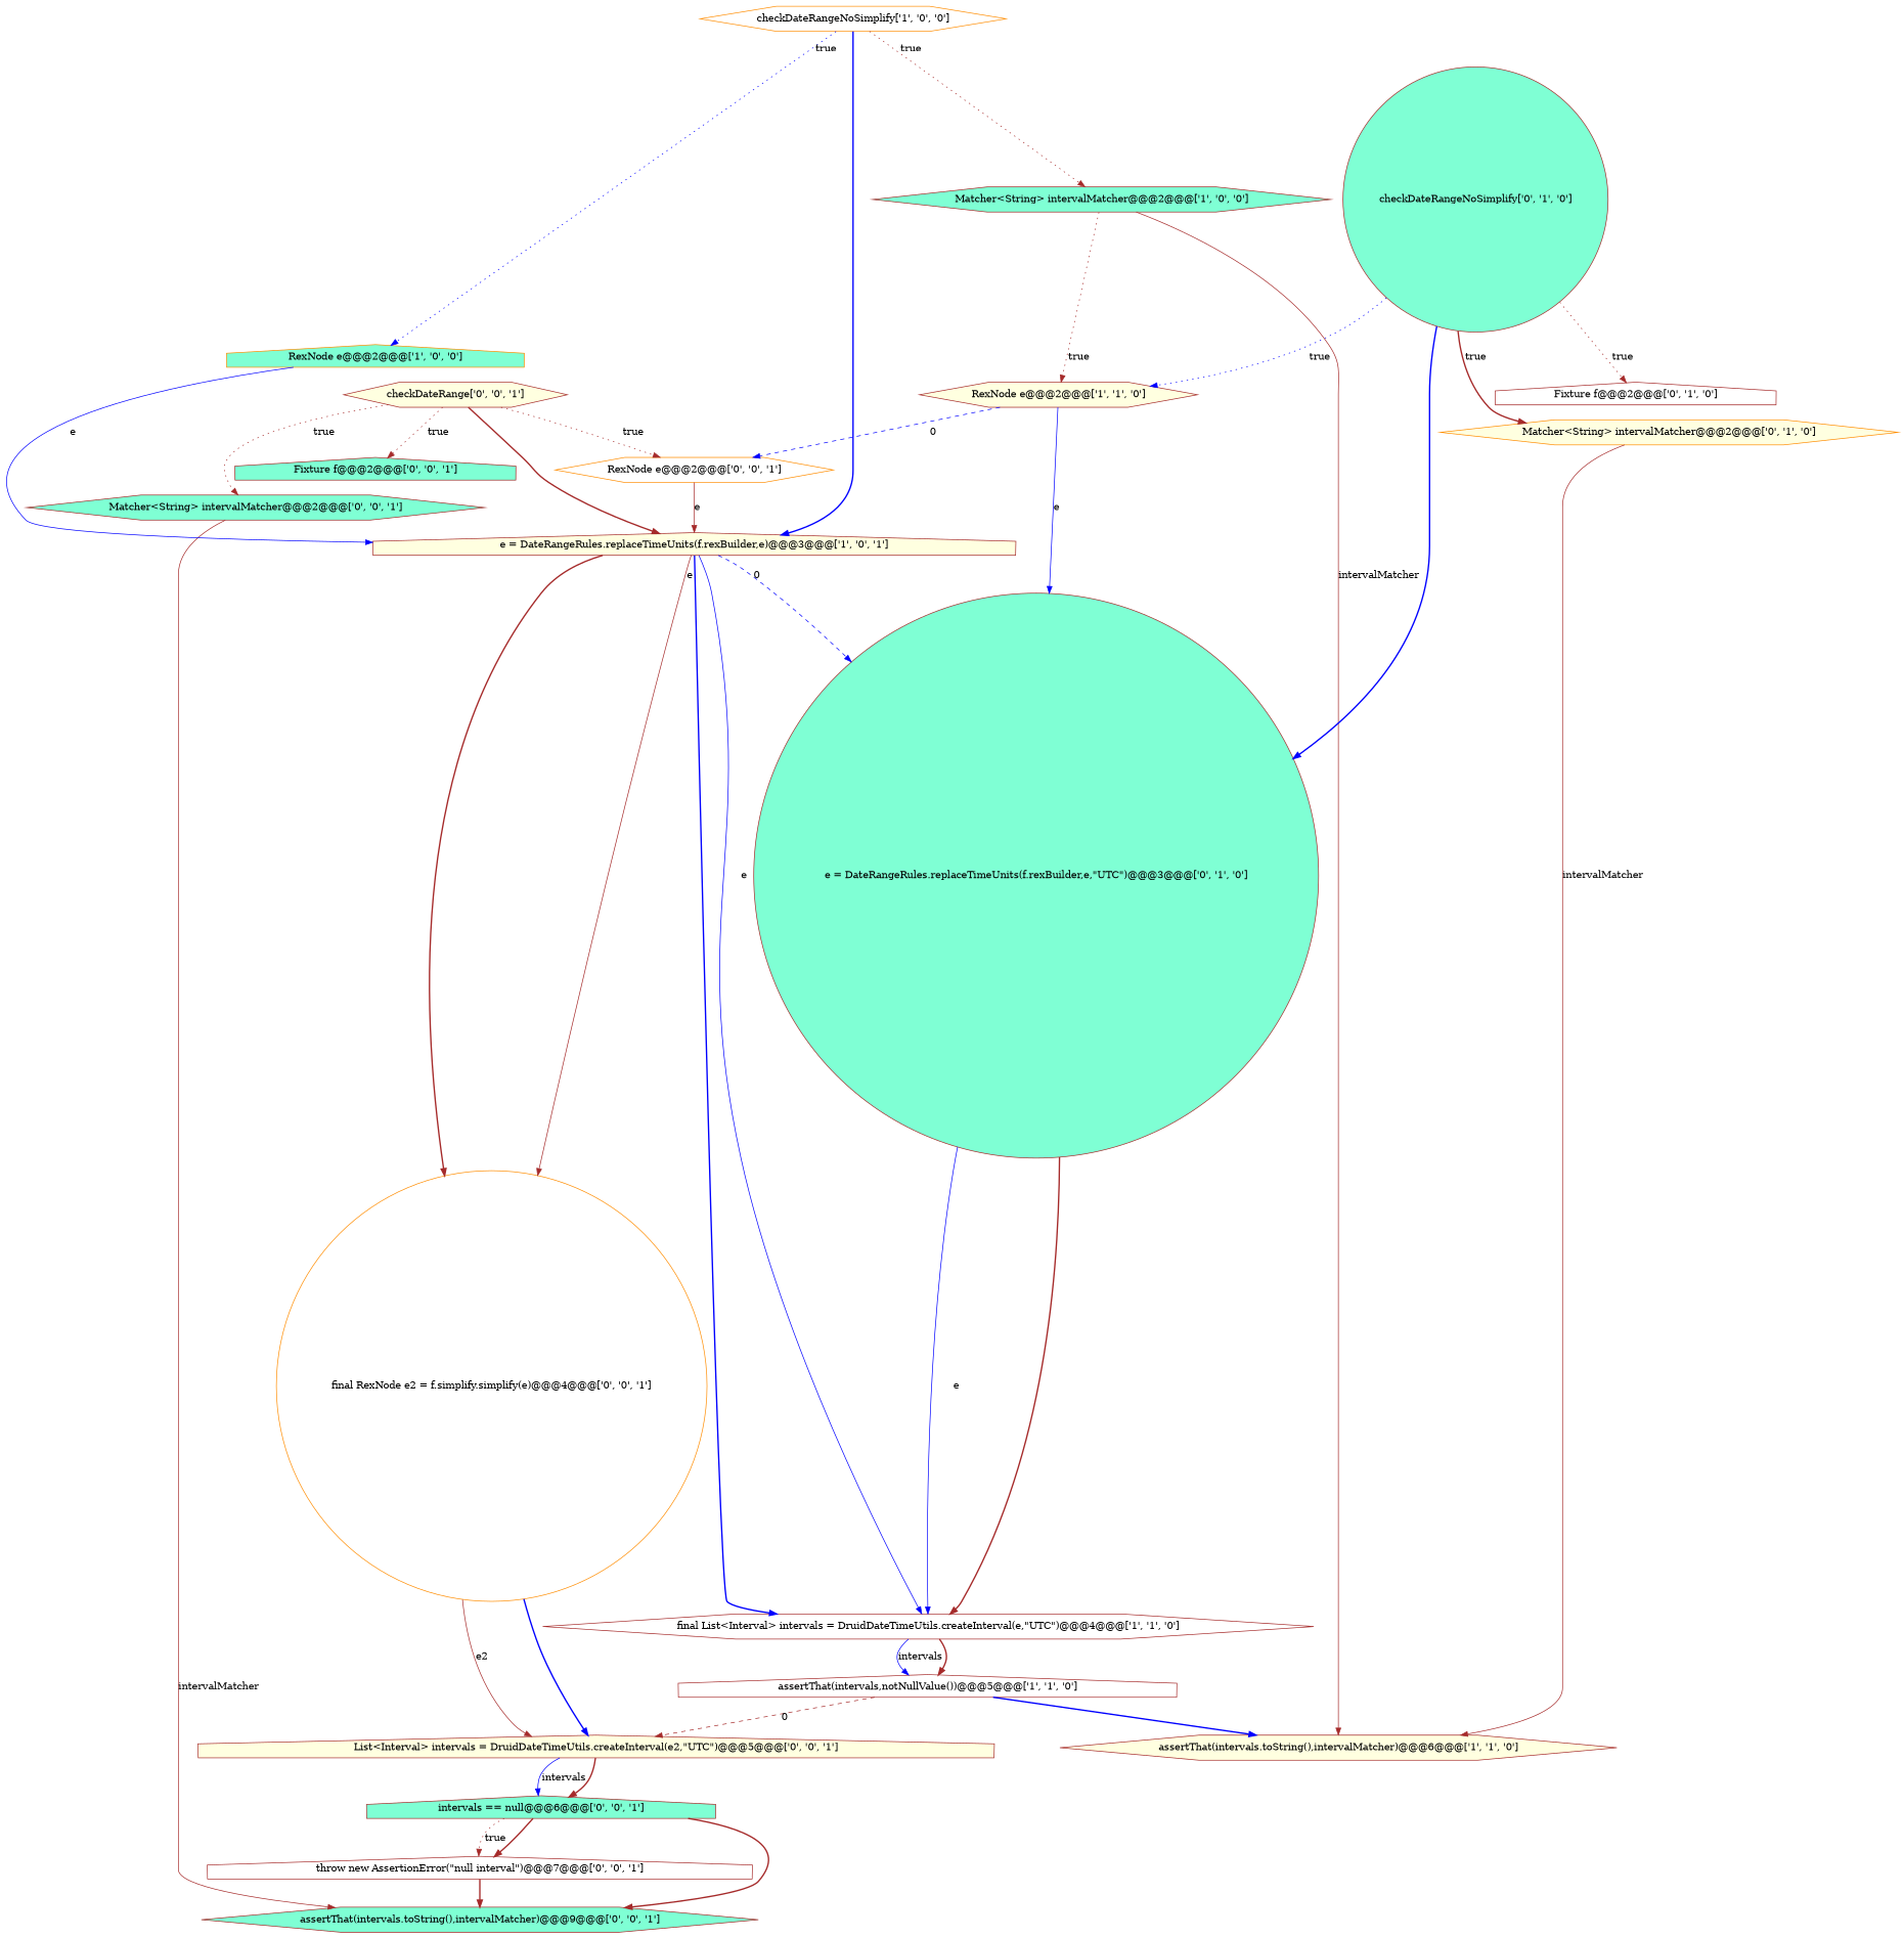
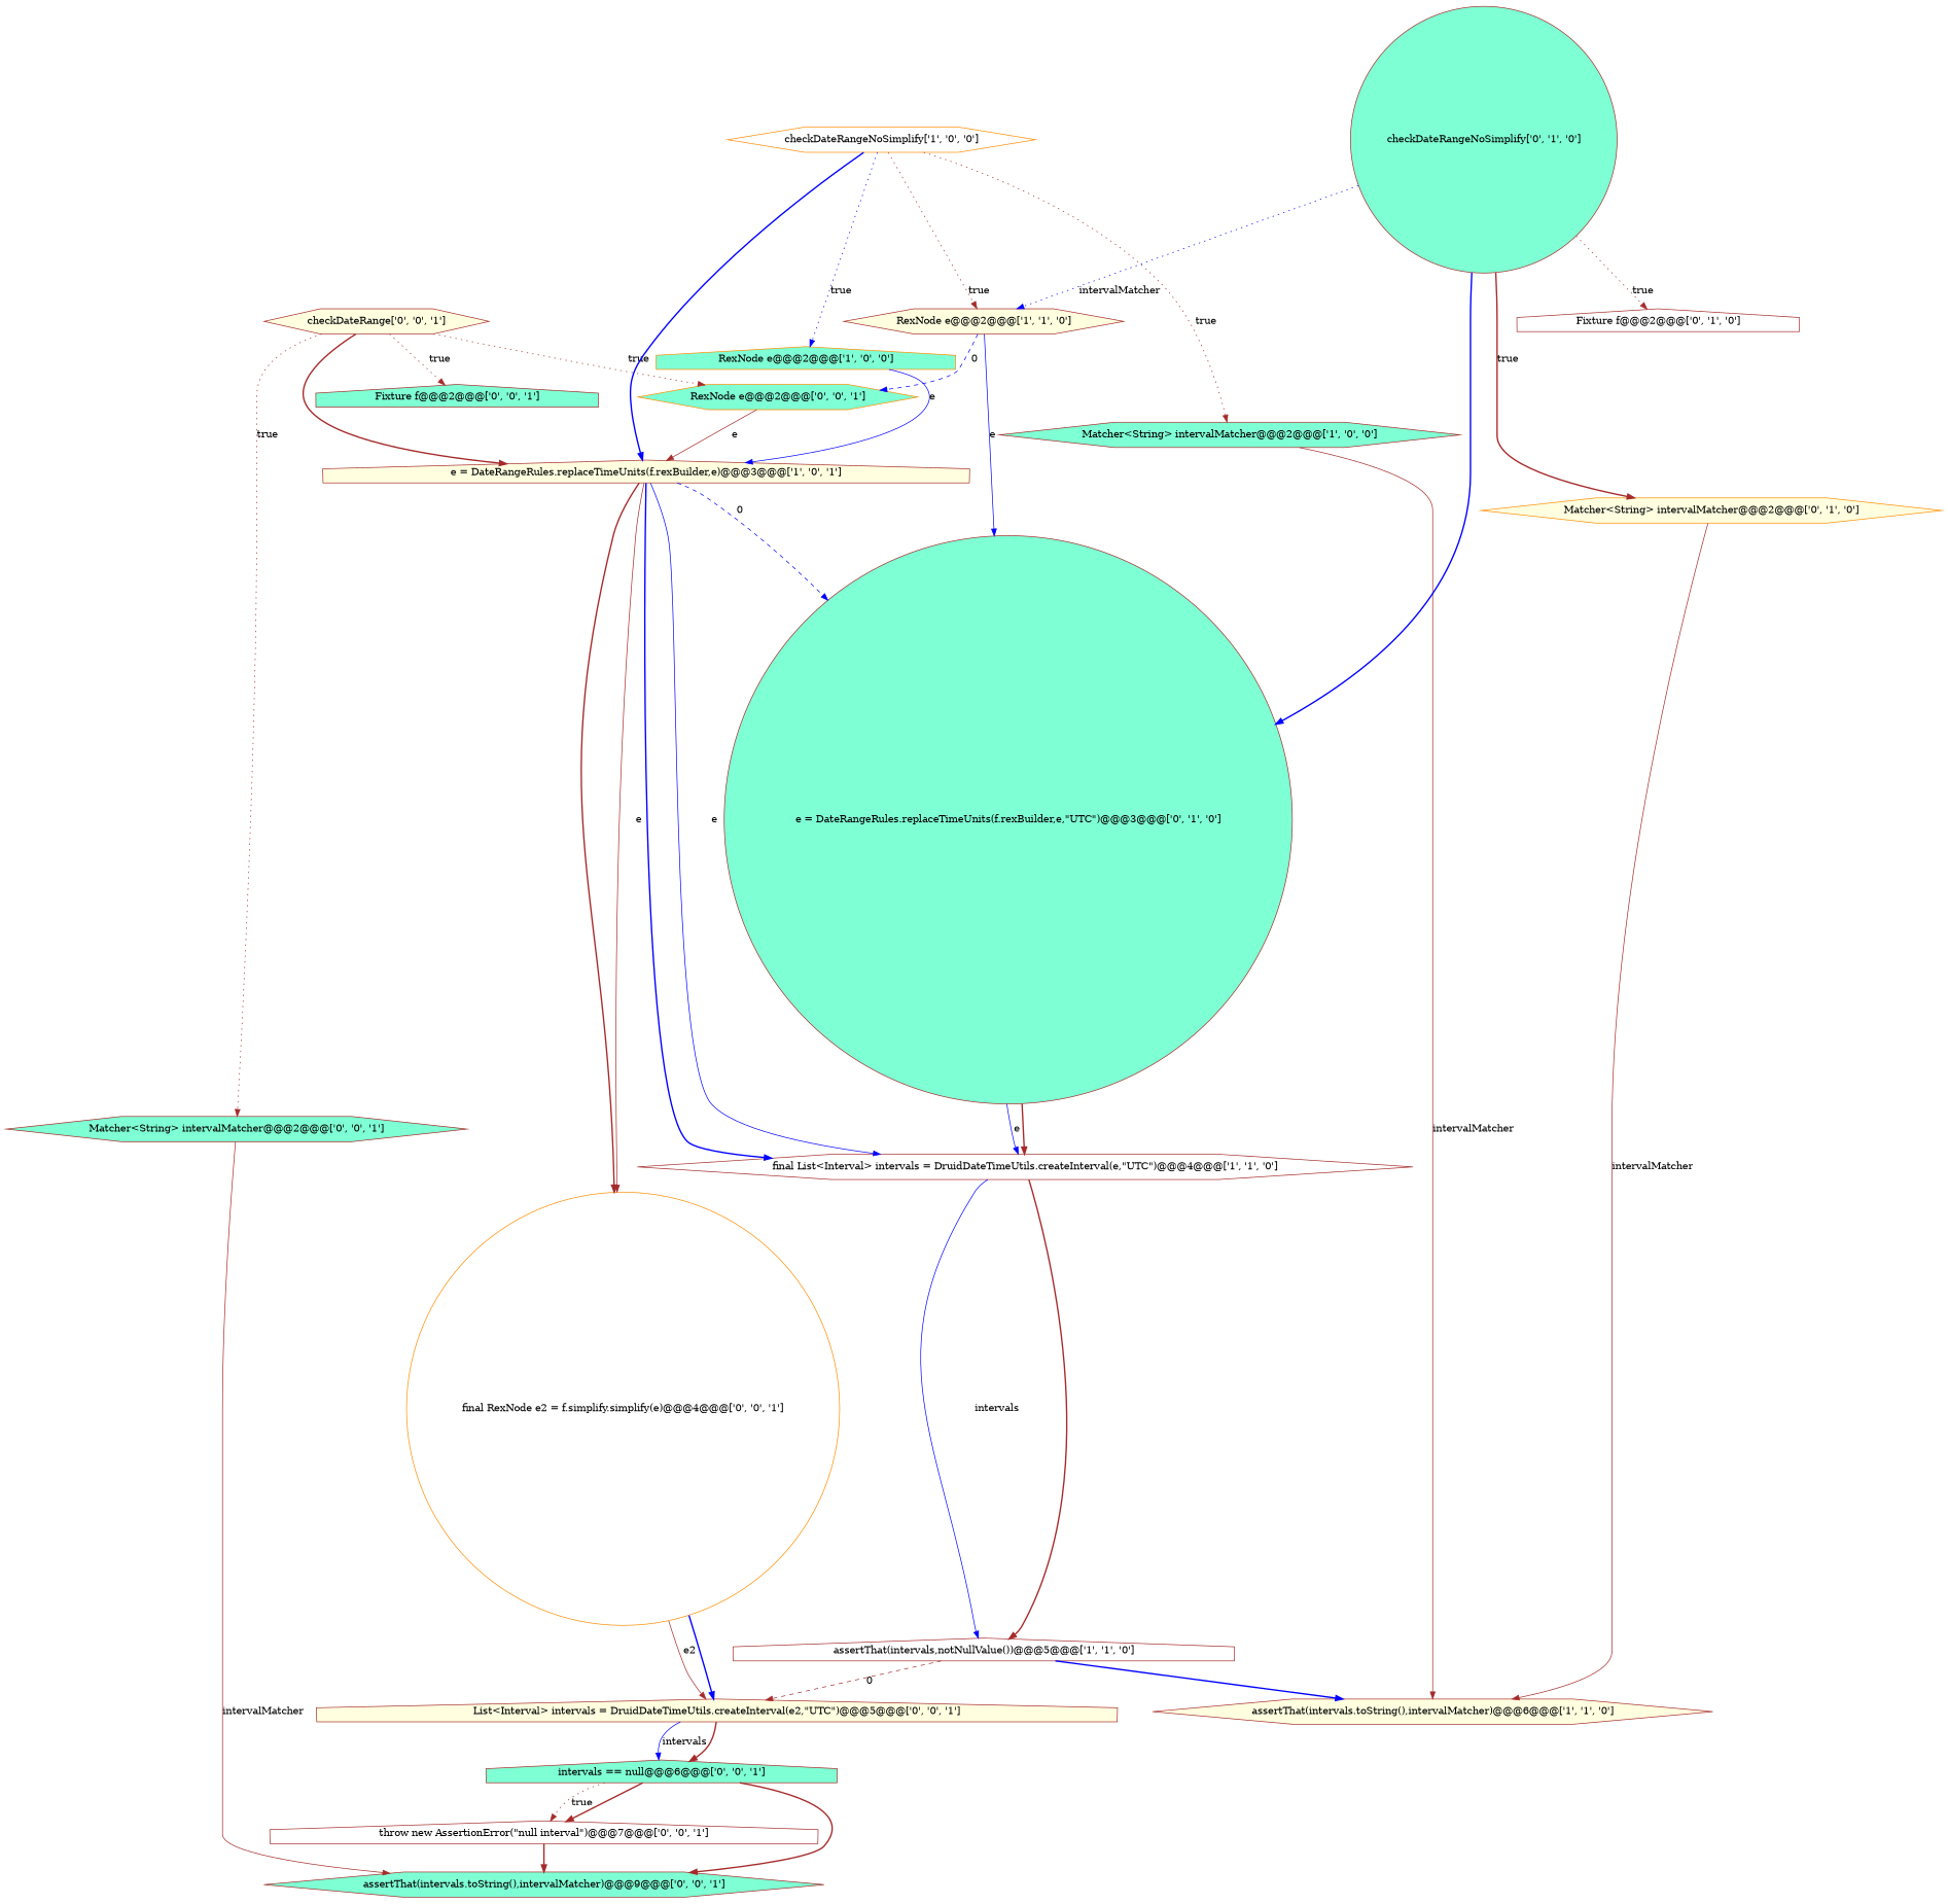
  digraph {
    node [color=brown fillcolor=aquamarine shape=hexagon style=filled]
    edge [color=brown style=bold]
    n1 [fillcolor=lightyellow label="e = DateRangeRules.replaceTimeUnits(f.rexBuilder,e)@@@3@@@['1', '0', '1']" shape=house]
    n2 [label="e = DateRangeRules.replaceTimeUnits(f.rexBuilder,e,\"UTC\")@@@3@@@['0', '1', '0']" shape=circle]
    n3 [fillcolor=white label="final List<Interval> intervals = DruidDateTimeUtils.createInterval(e,\"UTC\")@@@4@@@['1', '1', '0']"]
    n4 [color=darkorange fillcolor=white label="final RexNode e2 = f.simplify.simplify(e)@@@4@@@['0', '0', '1']" shape=circle]
    n5 [fillcolor=white label="assertThat(intervals,notNullValue())@@@5@@@['1', '1', '0']" shape=house]
    n6 [fillcolor=lightyellow label="List<Interval> intervals = DruidDateTimeUtils.createInterval(e2,\"UTC\")@@@5@@@['0', '0', '1']" shape=house]
    n7 [label="assertThat(intervals.toString(),intervalMatcher)@@@9@@@['0', '0', '1']"]
    n8 [fillcolor=lightyellow label="checkDateRange['0', '0', '1']"]
    n9 [label="Matcher<String> intervalMatcher@@@2@@@['0', '0', '1']"]
    n10 [label="Fixture f@@@2@@@['0', '0', '1']" shape=house]
-   n11 [color=darkorange fillcolor=white label="RexNode e@@@2@@@['0', '0', '1']"]
+   n11 [color=darkorange label="RexNode e@@@2@@@['0', '0', '1']"]
    n12 [label="intervals == null@@@6@@@['0', '0', '1']" shape=house]
    n13 [fillcolor=white label="throw new AssertionError(\"null interval\")@@@7@@@['0', '0', '1']" shape=house]
    n14 [color=darkorange label="RexNode e@@@2@@@['1', '0', '0']" shape=house]
    n15 [fillcolor=lightyellow label="RexNode e@@@2@@@['1', '1', '0']"]
    n16 [color=darkorange fillcolor=white label="checkDateRangeNoSimplify['1', '0', '0']"]
    n17 [label="Matcher<String> intervalMatcher@@@2@@@['1', '0', '0']"]
    n18 [fillcolor=lightyellow label="assertThat(intervals.toString(),intervalMatcher)@@@6@@@['1', '1', '0']"]
    n19 [color=darkorange fillcolor=lightyellow label="Matcher<String> intervalMatcher@@@2@@@['0', '1', '0']"]
    n20 [fillcolor=white label="Fixture f@@@2@@@['0', '1', '0']" shape=house]
    n21 [label="checkDateRangeNoSimplify['0', '1', '0']" shape=circle]
    n1 -> n2 [color=blue label=0 style=dashed]
    n1 -> n3 [color=blue]
    n1 -> n3 [color=blue label=e style=solid]
    n1 -> n4 [label=e style=solid]
    n1 -> n4
    n2 -> n3
    n2 -> n3 [color=blue label=e style=solid]
    n3 -> n5
    n3 -> n5 [color=blue label=intervals style=solid]
    n4 -> n6 [label=e2 style=solid]
    n4 -> n6 [color=blue]
    n5 -> n6 [label=0 style=dashed]
    n5 -> n18 [color=blue]
    n6 -> n12 [color=blue label=intervals style=solid]
    n6 -> n12
    n8 -> n1
    n8 -> n9 [label=true style=dotted]
    n8 -> n10 [label=true style=dotted]
    n8 -> n11 [label=true style=dotted]
    n9 -> n7 [label=intervalMatcher style=solid]
    n11 -> n1 [label=e style=solid]
    n12 -> n7
    n12 -> n13
    n12 -> n13 [label=true style=dotted]
    n13 -> n7
    n14 -> n1 [color=blue label=e style=solid]
    n15 -> n2 [color=blue label=e style=solid]
    n15 -> n11 [color=blue label=0 style=dashed]
    n16 -> n1 [color=blue]
    n16 -> n14 [color=blue label=true style=dotted]
-   n17 -> n15 [label=true style=dotted]
+   n16 -> n15 [label=true style=dotted]
    n16 -> n17 [label=true style=dotted]
    n17 -> n18 [label=intervalMatcher style=solid]
    n19 -> n18 [label=intervalMatcher style=solid]
    n21 -> n2 [color=blue]
-   n21 -> n15 [color=blue label=true style=dotted]
+   n21 -> n15 [color=blue label=intervalMatcher style=dotted]
    n21 -> n19 [label=true]
    n21 -> n20 [label=true style=dotted]
  }
